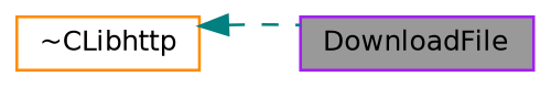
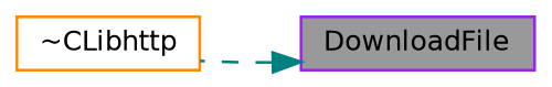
  digraph {
    rankdir=RL
    node [fontname=Helvetica fontsize=10 shape=box style=filled]
    n1 [color=purple fillcolor=grey60 fontcolor=black height=0.2 label=DownloadFile width=0.4]
    n2 [color=darkorange fillcolor=white height=0.2 label="~CLibhttp" width=0.4]
-   n2 -> n1 [color=teal dir=back fontname=Helvetica fontsize=10 labelfontname=Helvetica labelfontsize=10 style=dashed]
+   n1 -> n2 [color=teal dir=back fontname=Helvetica fontsize=10 labelfontname=Helvetica labelfontsize=10 style=dashed]
  }
